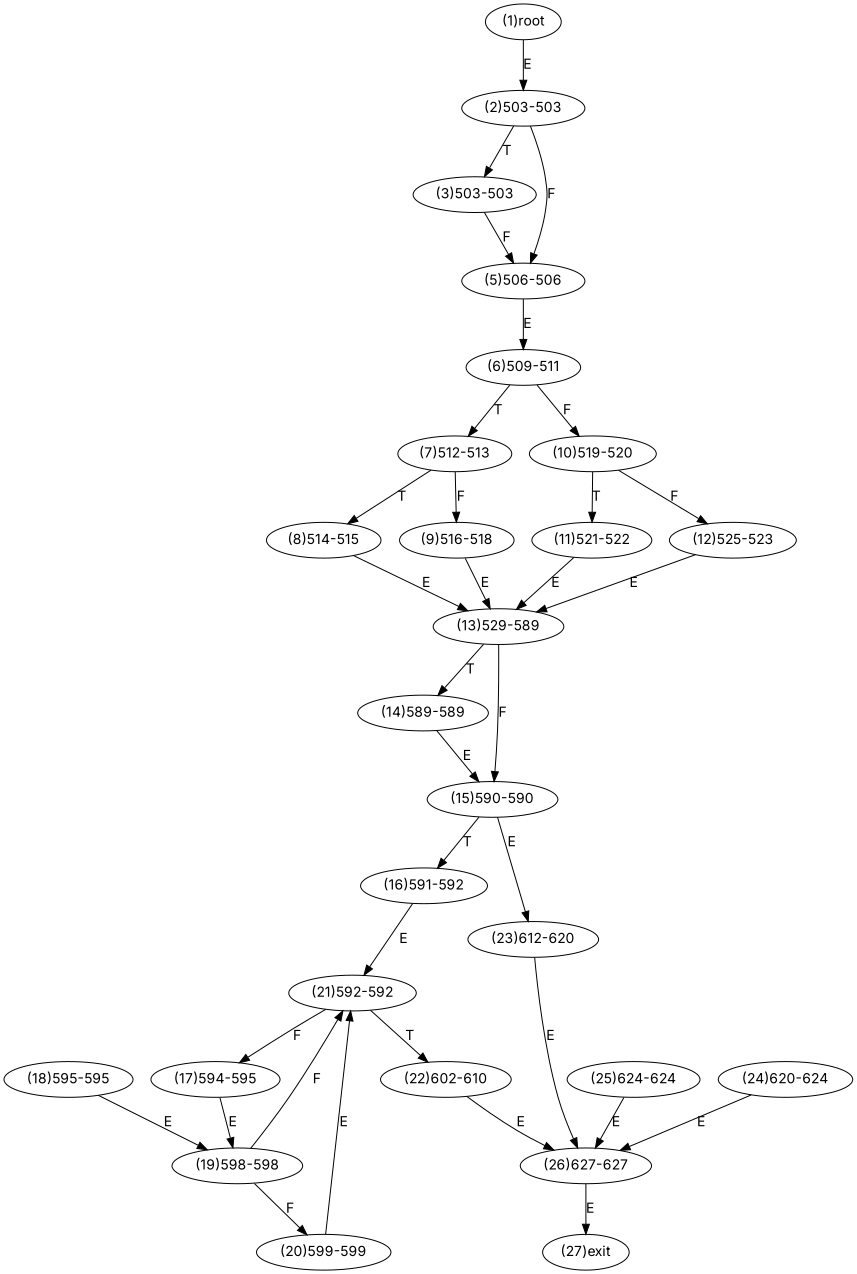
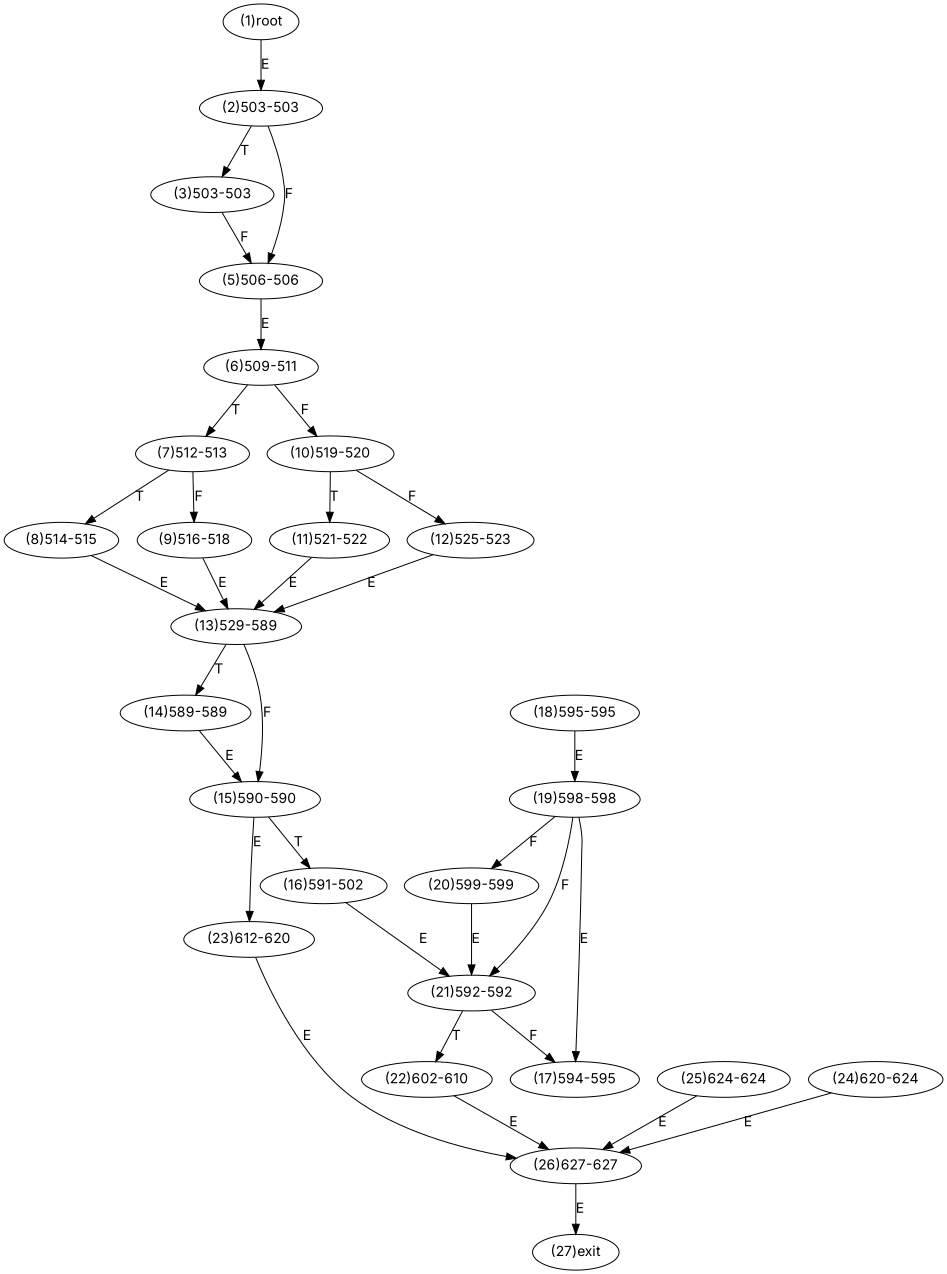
  digraph {
    fontname=Inter
    node [fontname=Inter]
    edge [fontname=Inter]
    n1 [label="(1)root"]
    n2 [label="(2)503-503"]
    n3 [label="(3)503-503"]
    n4 [label="(5)506-506"]
    n5 [label="(6)509-511"]
    n6 [label="(7)512-513"]
    n7 [label="(10)519-520"]
    n8 [label="(8)514-515"]
    n9 [label="(9)516-518"]
    n10 [label="(11)521-522"]
    n11 [label="(12)525-523"]
    n12 [label="(13)529-589"]
    n13 [label="(14)589-589"]
    n14 [label="(15)590-590"]
-   n15 [label="(16)591-592"]
+   n15 [label="(16)591-502"]
    n16 [label="(23)612-620"]
    n17 [label="(21)592-592"]
    n18 [label="(26)627-627"]
    n19 [label="(17)594-595"]
    n20 [label="(19)598-598"]
    n21 [label="(20)599-599"]
    n22 [label="(22)602-610"]
    n23 [label="(18)595-595"]
    n24 [label="(27)exit"]
    n25 [label="(25)624-624"]
    n26 [label="(24)620-624"]
    n1 -> n2 [label=E]
    n2 -> n3 [label=T]
    n2 -> n4 [label=F]
    n3 -> n4 [label=F]
    n4 -> n5 [label=E]
    n5 -> n6 [label=T]
    n5 -> n7 [label=F]
    n6 -> n8 [label=T]
    n6 -> n9 [label=F]
    n7 -> n10 [label=T]
    n7 -> n11 [label=F]
    n8 -> n12 [label=E]
    n9 -> n12 [label=E]
    n10 -> n12 [label=E]
    n11 -> n12 [label=E]
    n12 -> n13 [label=T]
    n12 -> n14 [label=F]
    n13 -> n14 [label=E]
    n14 -> n15 [label=T]
    n14 -> n16 [label=E]
    n15 -> n17 [label=E]
    n16 -> n18 [label=E]
    n17 -> n19 [label=F]
    n17 -> n22 [label=T]
    n18 -> n24 [label=E]
-   n19 -> n20 [label=E]
+   n20 -> n19 [label=E]
    n20 -> n17 [label=F]
    n20 -> n21 [label=F]
    n21 -> n17 [label=E]
    n22 -> n18 [label=E]
    n23 -> n20 [label=E]
    n25 -> n18 [label=E]
    n26 -> n18 [label=E]
  }
